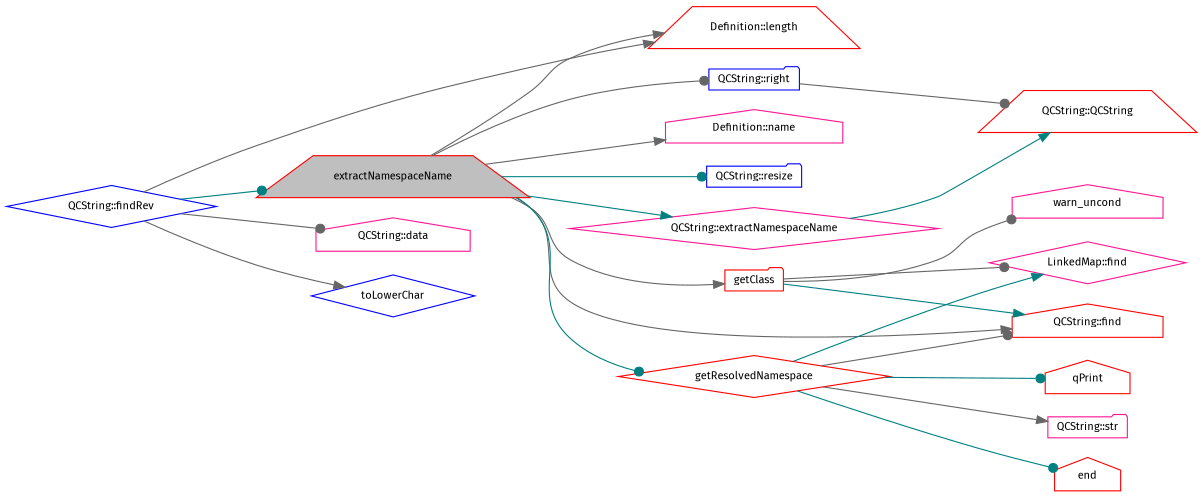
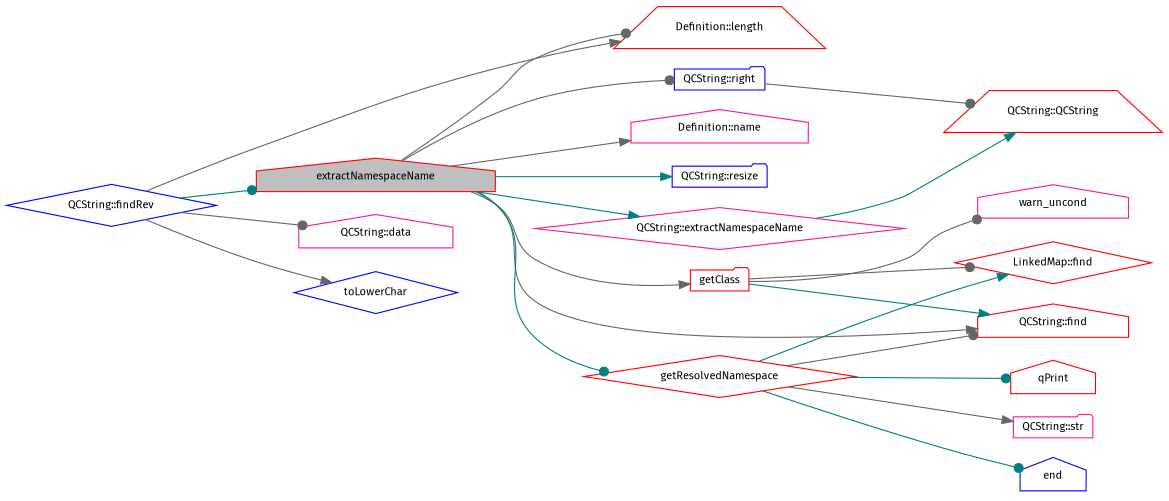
  digraph {
    fontname="Fira Sans"
    rankdir=LR
    node [color=red fillcolor=white fontname="Fira Sans" fontsize=10 shape=house style=filled]
    edge [arrowhead=normal color=gray40 fontname="Fira Sans" fontsize=10 labelfontname=Helvetica labelfontsize=10 style=solid]
-   n1 [fillcolor=grey75 fontcolor=black height=0.2 label=extractNamespaceName shape=trapezium width=0.4]
+   n1 [fillcolor=grey75 fontcolor=black height=0.2 label=extractNamespaceName width=0.4]
    n2 [height=0.2 label="Definition::length" shape=trapezium width=0.4]
    n3 [height=0.2 label=getClass shape=folder width=0.4]
    n4 [height=0.2 label="QCString::find" width=0.4]
    n5 [height=0.2 label=getResolvedNamespace shape=diamond width=0.4]
    n6 [color=deeppink height=0.2 label="QCString::extractNamespaceName" shape=diamond width=0.4]
    n7 [color=deeppink height=0.2 label="Definition::name" width=0.4]
    n8 [color=blue height=0.2 label="QCString::resize" shape=folder width=0.4]
    n9 [color=blue height=0.2 label="QCString::right" shape=folder width=0.4]
    n10 [color=blue height=0.2 label="QCString::findRev" shape=diamond width=0.4]
    n11 [color=deeppink height=0.2 label="QCString::data" width=0.4]
    n12 [color=blue height=0.2 label=toLowerChar shape=diamond width=0.4]
-   n13 [color=deeppink height=0.2 label="LinkedMap::find" shape=diamond width=0.4]
+   n13 [height=0.2 label="LinkedMap::find" shape=diamond width=0.4]
    n14 [color=deeppink height=0.2 label=warn_uncond width=0.4]
-   n15 [height=0.2 label=end width=0.4]
+   n15 [color=blue height=0.2 label=end width=0.4]
    n16 [height=0.2 label=qPrint width=0.4]
    n17 [color=deeppink height=0.2 label="QCString::str" shape=folder width=0.4]
    n18 [height=0.2 label="QCString::QCString" shape=trapezium width=0.4]
-   n1 -> n2
+   n1 -> n2 [arrowhead=dot]
    n1 -> n3
    n1 -> n4
    n1 -> n5 [arrowhead=dot color=teal]
    n1 -> n6 [color=teal]
    n1 -> n7
-   n1 -> n8 [arrowhead=dot color=teal]
+   n1 -> n8 [color=teal]
    n1 -> n9 [arrowhead=dot]
    n3 -> n4 [color=teal]
    n3 -> n13 [arrowhead=dot]
    n3 -> n14 [arrowhead=dot]
    n5 -> n4 [arrowhead=dot]
    n5 -> n13 [color=teal]
    n5 -> n15 [arrowhead=dot color=teal]
    n5 -> n16 [arrowhead=dot color=teal]
    n5 -> n17
    n6 -> n18 [color=teal]
    n9 -> n18 [arrowhead=dot]
    n10 -> n1 [arrowhead=dot color=teal]
    n10 -> n2
    n10 -> n11 [arrowhead=dot]
    n10 -> n12
  }
